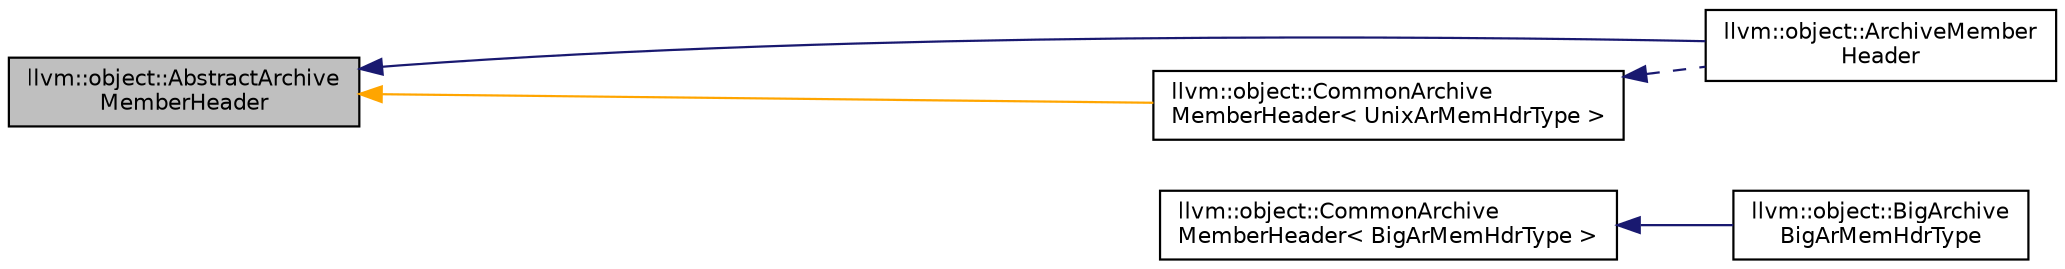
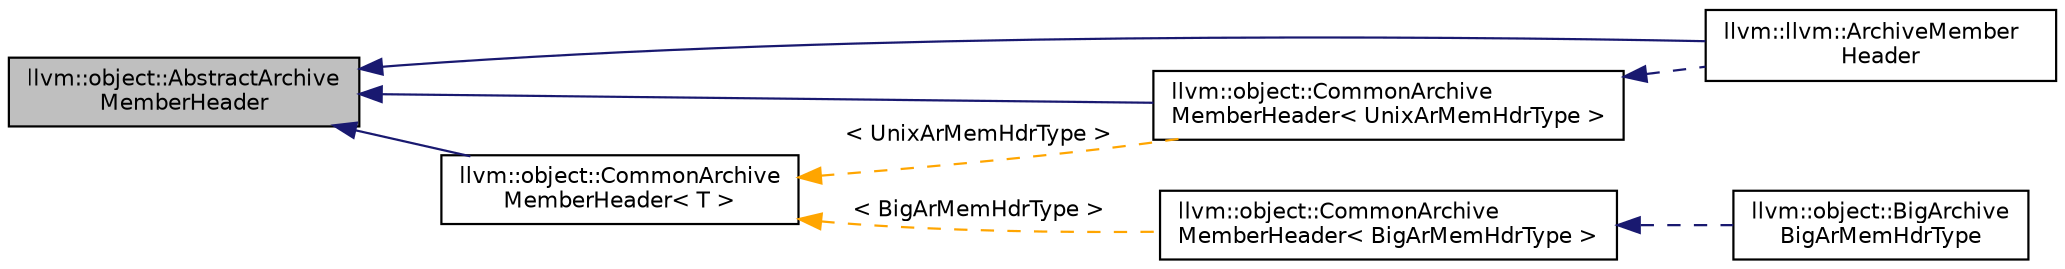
  digraph {
    rankdir=LR
    node [color=black fontname=Helvetica fontsize=10 shape=record]
    edge [color=midnightblue dir=back fontname=Helvetica fontsize=10 labelfontname=Helvetica labelfontsize=10 style=solid]
    n1 [fillcolor=grey75 fontcolor=black height=0.2 label="llvm::object::AbstractArchive\lMemberHeader" style=filled width=0.4]
    n2 [height=0.2 label="llvm::object::CommonArchive\lMemberHeader\< UnixArMemHdrType \>" width=0.4]
-   n4 [height=0.2 label="llvm::object::ArchiveMember\lHeader" width=0.4]
+   n3 [height=0.2 label="llvm::object::CommonArchive\lMemberHeader\< T \>" width=0.4]
+   n4 [height=0.2 label="llvm::llvm::ArchiveMember\lHeader" width=0.4]
    n5 [height=0.2 label="llvm::object::CommonArchive\lMemberHeader\< BigArMemHdrType \>" width=0.4]
    n6 [height=0.2 label="llvm::object::BigArchive\lBigArMemHdrType" width=0.4]
-   n1 -> n2 [color=orange]
+   n1 -> n2
+   n1 -> n3
    n1 -> n4
    n2 -> n4 [style=dashed]
-   n5 -> n6
+   n3 -> n2 [color=orange label=" \< UnixArMemHdrType \>" style=dashed]
+   n3 -> n5 [color=orange label=" \< BigArMemHdrType \>" style=dashed]
+   n5 -> n6 [style=dashed]
  }
